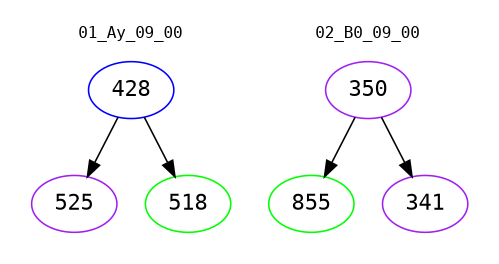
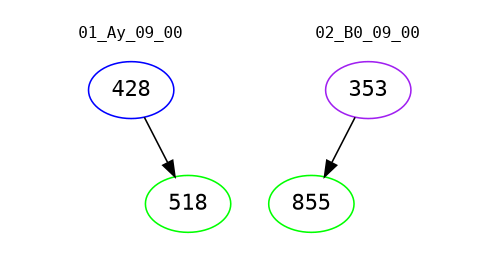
  digraph {
    fontname="DejaVu Sans Mono"
    node [color=purple fontname="DejaVu Sans Mono"]
    edge [color=black fontname="DejaVu Sans Mono"]
    n1 [color=blue label=428]
-   n2 [label=525]
    n3 [color=green label=518]
-   n4 [label=350]
+   n4 [label=353]
    n5 [color=green label=855]
-   n6 [label=341]
    subgraph cluster_1 {
      color=white
      fontsize=10
      label="01_Ay_09_00"
      n1
-     n2
      n3
    }
    subgraph cluster_2 {
      color=white
      fontsize=10
      label="02_B0_09_00"
      n4
      n5
-     n6
    }
-   n1 -> n2
    n1 -> n3
    n4 -> n5
-   n4 -> n6
  }
